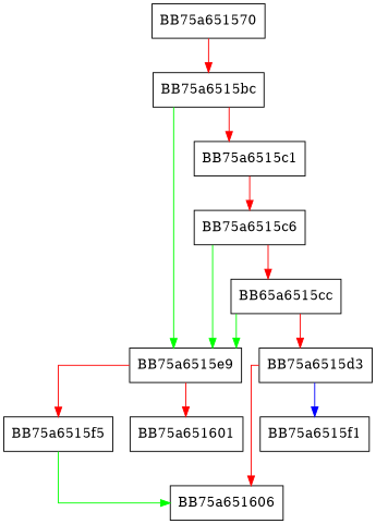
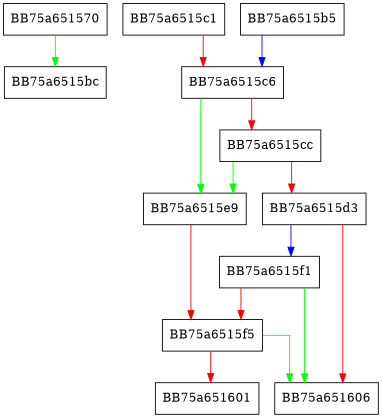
  digraph {
    splines=ortho
    node [shape=box]
    edge [color=red]
    BB75a651570
    BB75a6515bc
    BB75a6515e9
    BB75a6515c1
+   BB75a6515b5
    BB75a6515c6
    BB75a6515f5
-   BB75a6515cc [label=BB65a6515cc]
+   BB75a6515cc
    BB75a6515d3
    BB75a6515f1
    BB75a651606
    BB75a651601
-   BB75a651570 -> BB75a6515bc
-   BB75a6515bc -> BB75a6515e9 [color=green]
-   BB75a6515bc -> BB75a6515c1
+   BB75a651570 -> BB75a6515bc [color=green]
    BB75a6515e9 -> BB75a6515f5
    BB75a6515c1 -> BB75a6515c6
+   BB75a6515b5 -> BB75a6515c6 [color=blue]
    BB75a6515c6 -> BB75a6515e9 [color=green]
    BB75a6515c6 -> BB75a6515cc
    BB75a6515f5 -> BB75a651606 [color=green]
-   BB75a6515e9 -> BB75a651601
+   BB75a6515f5 -> BB75a651601
    BB75a6515cc -> BB75a6515e9 [color=green]
    BB75a6515cc -> BB75a6515d3
    BB75a6515d3 -> BB75a6515f1 [color=blue]
    BB75a6515d3 -> BB75a651606
+   BB75a6515f1 -> BB75a6515f5
+   BB75a6515f1 -> BB75a651606 [color=green]
  }
